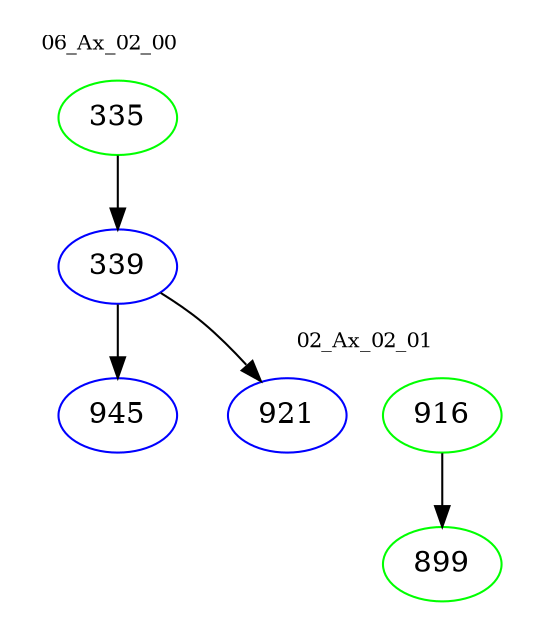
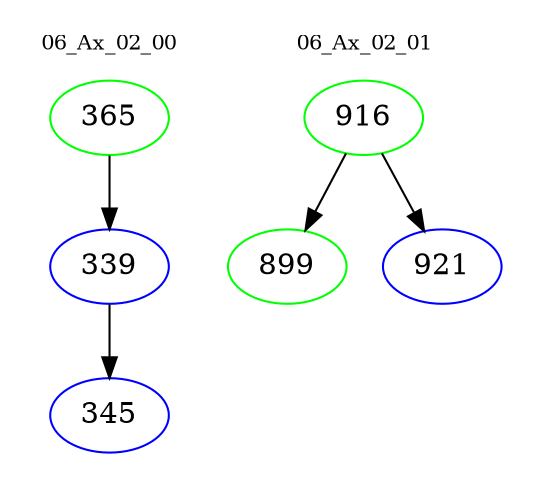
  digraph {
    node [color=blue]
    edge [color=black]
    n1 [label=339]
-   n2 [color=green label=335]
-   n3 [label=945]
+   n2 [color=green label=365]
+   n3 [label=345]
    n4 [color=green label=916]
    n5 [color=green label=899]
    n6 [label=921]
    subgraph cluster_1 {
      color=white
      fontsize=10
      label="06_Ax_02_00"
      n1
      n2
      n3
    }
    subgraph cluster_2 {
      color=white
      fontsize=10
-     label="02_Ax_02_01"
+     label="06_Ax_02_01"
      n4
      n5
      n6
    }
    n1 -> n3
    n2 -> n1
    n4 -> n5
-   n1 -> n6
+   n4 -> n6
  }
